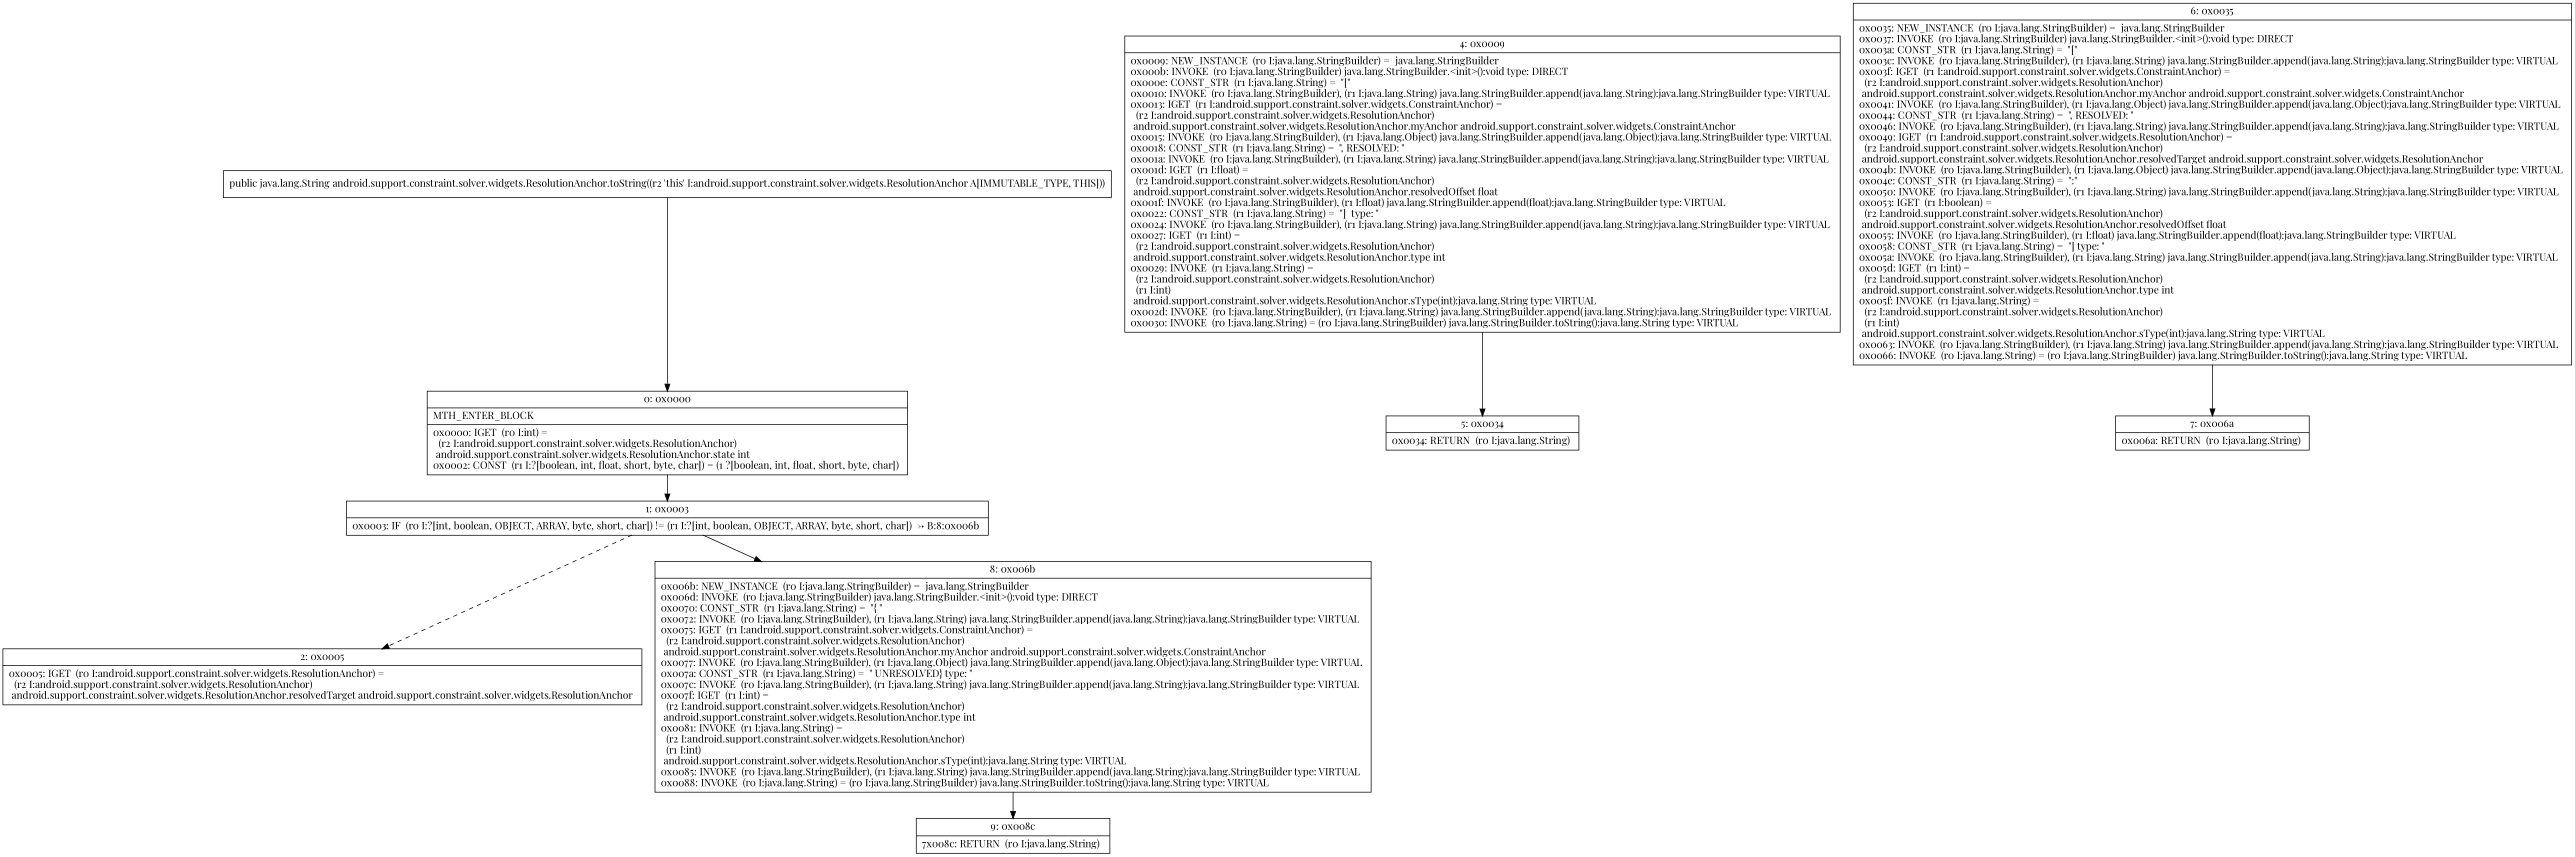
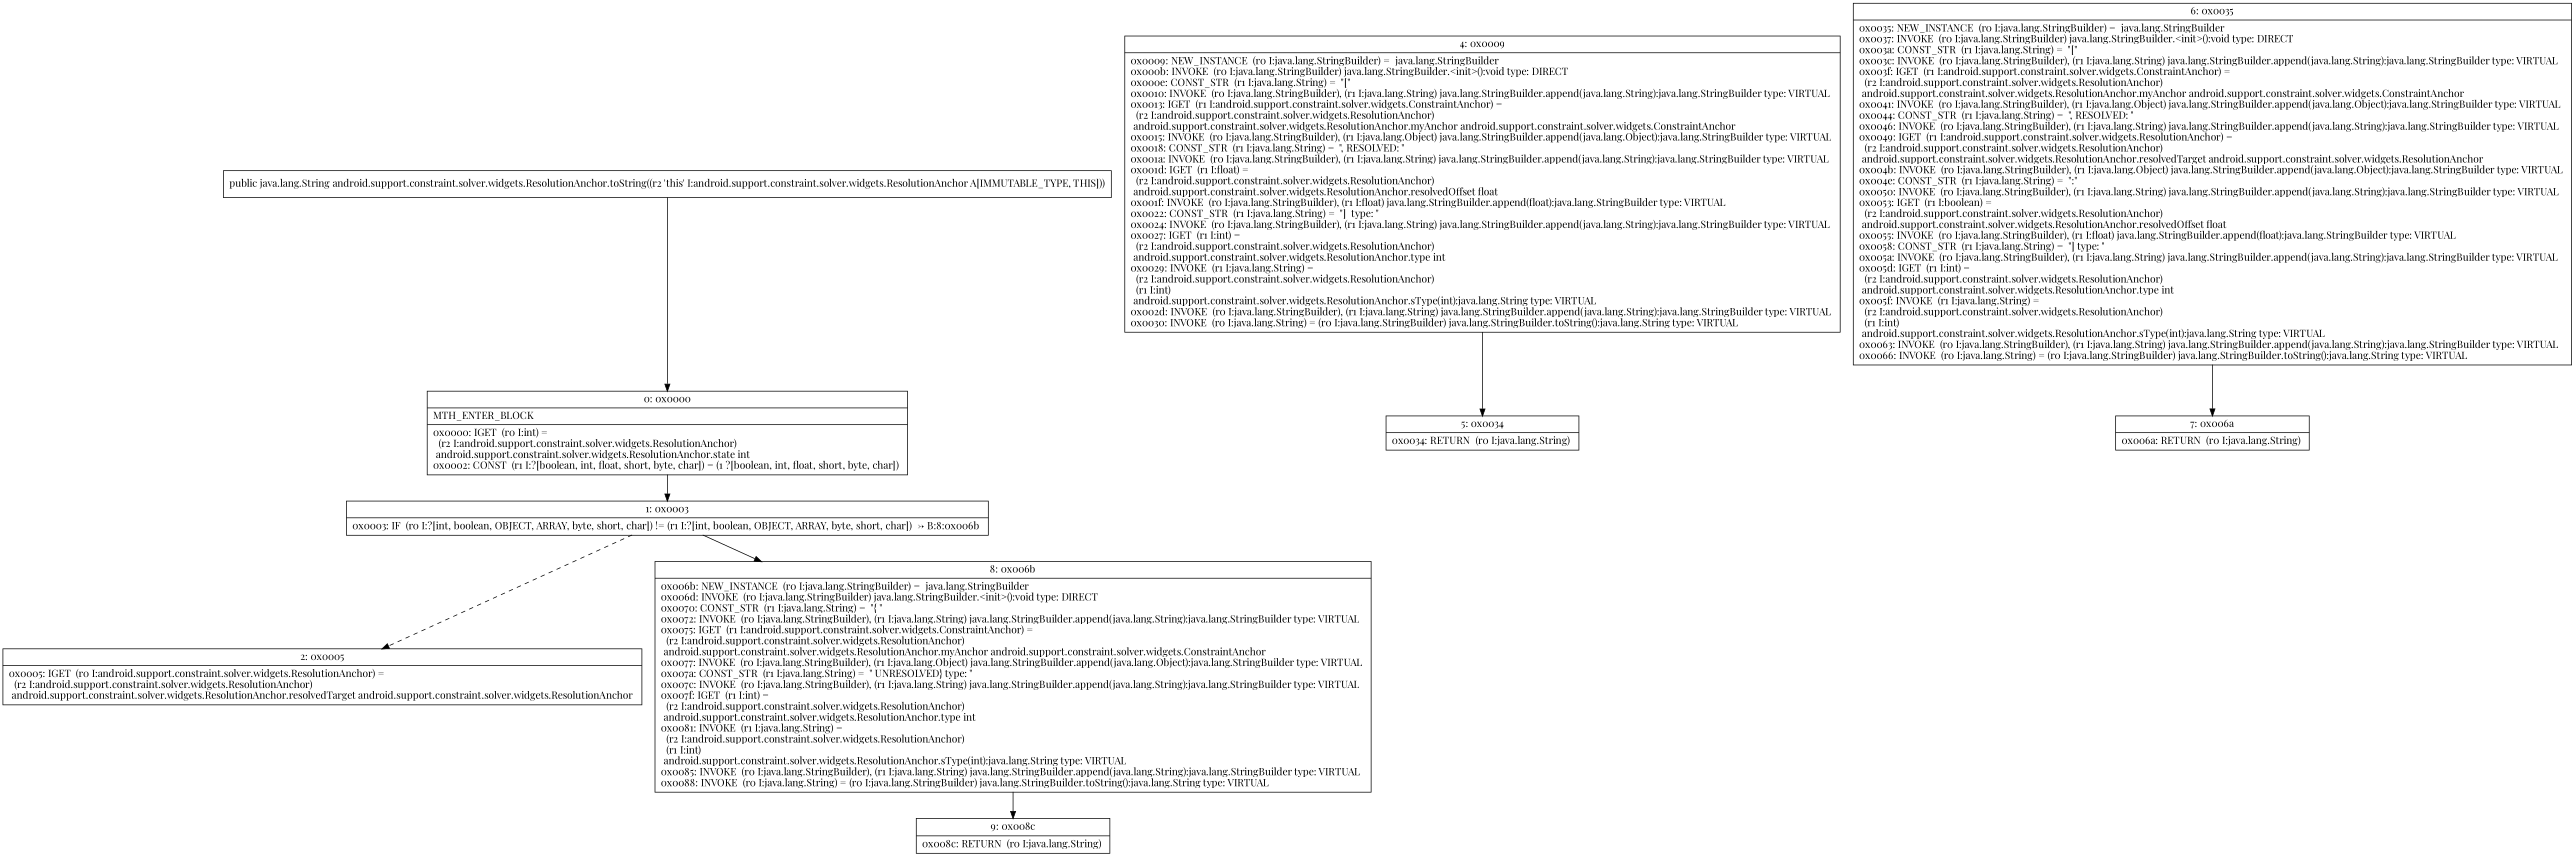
  digraph {
    fontname="Playfair Display"
    node [fontname="Playfair Display" shape=record]
    edge [fontname="Playfair Display"]
    n1 [label="{0\:\ 0x0000|MTH_ENTER_BLOCK\l|0x0000: IGET  (r0 I:int) = \l  (r2 I:android.support.constraint.solver.widgets.ResolutionAnchor)\l android.support.constraint.solver.widgets.ResolutionAnchor.state int \l0x0002: CONST  (r1 I:?[boolean, int, float, short, byte, char]) = (1 ?[boolean, int, float, short, byte, char]) \l}"]
    n2 [label="{1\:\ 0x0003|0x0003: IF  (r0 I:?[int, boolean, OBJECT, ARRAY, byte, short, char]) != (r1 I:?[int, boolean, OBJECT, ARRAY, byte, short, char])  \-\> B:8:0x006b \l}"]
    n3 [label="{2\:\ 0x0005|0x0005: IGET  (r0 I:android.support.constraint.solver.widgets.ResolutionAnchor) = \l  (r2 I:android.support.constraint.solver.widgets.ResolutionAnchor)\l android.support.constraint.solver.widgets.ResolutionAnchor.resolvedTarget android.support.constraint.solver.widgets.ResolutionAnchor \l}"]
    n4 [label="{8\:\ 0x006b|0x006b: NEW_INSTANCE  (r0 I:java.lang.StringBuilder) =  java.lang.StringBuilder \l0x006d: INVOKE  (r0 I:java.lang.StringBuilder) java.lang.StringBuilder.\<init\>():void type: DIRECT \l0x0070: CONST_STR  (r1 I:java.lang.String) =  \"\{ \" \l0x0072: INVOKE  (r0 I:java.lang.StringBuilder), (r1 I:java.lang.String) java.lang.StringBuilder.append(java.lang.String):java.lang.StringBuilder type: VIRTUAL \l0x0075: IGET  (r1 I:android.support.constraint.solver.widgets.ConstraintAnchor) = \l  (r2 I:android.support.constraint.solver.widgets.ResolutionAnchor)\l android.support.constraint.solver.widgets.ResolutionAnchor.myAnchor android.support.constraint.solver.widgets.ConstraintAnchor \l0x0077: INVOKE  (r0 I:java.lang.StringBuilder), (r1 I:java.lang.Object) java.lang.StringBuilder.append(java.lang.Object):java.lang.StringBuilder type: VIRTUAL \l0x007a: CONST_STR  (r1 I:java.lang.String) =  \" UNRESOLVED\} type: \" \l0x007c: INVOKE  (r0 I:java.lang.StringBuilder), (r1 I:java.lang.String) java.lang.StringBuilder.append(java.lang.String):java.lang.StringBuilder type: VIRTUAL \l0x007f: IGET  (r1 I:int) = \l  (r2 I:android.support.constraint.solver.widgets.ResolutionAnchor)\l android.support.constraint.solver.widgets.ResolutionAnchor.type int \l0x0081: INVOKE  (r1 I:java.lang.String) = \l  (r2 I:android.support.constraint.solver.widgets.ResolutionAnchor)\l  (r1 I:int)\l android.support.constraint.solver.widgets.ResolutionAnchor.sType(int):java.lang.String type: VIRTUAL \l0x0085: INVOKE  (r0 I:java.lang.StringBuilder), (r1 I:java.lang.String) java.lang.StringBuilder.append(java.lang.String):java.lang.StringBuilder type: VIRTUAL \l0x0088: INVOKE  (r0 I:java.lang.String) = (r0 I:java.lang.StringBuilder) java.lang.StringBuilder.toString():java.lang.String type: VIRTUAL \l}"]
-   n5 [label="{9\:\ 0x008c|7x008c: RETURN  (r0 I:java.lang.String) \l}"]
+   n5 [label="{9\:\ 0x008c|0x008c: RETURN  (r0 I:java.lang.String) \l}"]
    n6 [label="{4\:\ 0x0009|0x0009: NEW_INSTANCE  (r0 I:java.lang.StringBuilder) =  java.lang.StringBuilder \l0x000b: INVOKE  (r0 I:java.lang.StringBuilder) java.lang.StringBuilder.\<init\>():void type: DIRECT \l0x000e: CONST_STR  (r1 I:java.lang.String) =  \"[\" \l0x0010: INVOKE  (r0 I:java.lang.StringBuilder), (r1 I:java.lang.String) java.lang.StringBuilder.append(java.lang.String):java.lang.StringBuilder type: VIRTUAL \l0x0013: IGET  (r1 I:android.support.constraint.solver.widgets.ConstraintAnchor) = \l  (r2 I:android.support.constraint.solver.widgets.ResolutionAnchor)\l android.support.constraint.solver.widgets.ResolutionAnchor.myAnchor android.support.constraint.solver.widgets.ConstraintAnchor \l0x0015: INVOKE  (r0 I:java.lang.StringBuilder), (r1 I:java.lang.Object) java.lang.StringBuilder.append(java.lang.Object):java.lang.StringBuilder type: VIRTUAL \l0x0018: CONST_STR  (r1 I:java.lang.String) =  \", RESOLVED: \" \l0x001a: INVOKE  (r0 I:java.lang.StringBuilder), (r1 I:java.lang.String) java.lang.StringBuilder.append(java.lang.String):java.lang.StringBuilder type: VIRTUAL \l0x001d: IGET  (r1 I:float) = \l  (r2 I:android.support.constraint.solver.widgets.ResolutionAnchor)\l android.support.constraint.solver.widgets.ResolutionAnchor.resolvedOffset float \l0x001f: INVOKE  (r0 I:java.lang.StringBuilder), (r1 I:float) java.lang.StringBuilder.append(float):java.lang.StringBuilder type: VIRTUAL \l0x0022: CONST_STR  (r1 I:java.lang.String) =  \"]  type: \" \l0x0024: INVOKE  (r0 I:java.lang.StringBuilder), (r1 I:java.lang.String) java.lang.StringBuilder.append(java.lang.String):java.lang.StringBuilder type: VIRTUAL \l0x0027: IGET  (r1 I:int) = \l  (r2 I:android.support.constraint.solver.widgets.ResolutionAnchor)\l android.support.constraint.solver.widgets.ResolutionAnchor.type int \l0x0029: INVOKE  (r1 I:java.lang.String) = \l  (r2 I:android.support.constraint.solver.widgets.ResolutionAnchor)\l  (r1 I:int)\l android.support.constraint.solver.widgets.ResolutionAnchor.sType(int):java.lang.String type: VIRTUAL \l0x002d: INVOKE  (r0 I:java.lang.StringBuilder), (r1 I:java.lang.String) java.lang.StringBuilder.append(java.lang.String):java.lang.StringBuilder type: VIRTUAL \l0x0030: INVOKE  (r0 I:java.lang.String) = (r0 I:java.lang.StringBuilder) java.lang.StringBuilder.toString():java.lang.String type: VIRTUAL \l}"]
    n7 [label="{5\:\ 0x0034|0x0034: RETURN  (r0 I:java.lang.String) \l}"]
    n8 [label="{6\:\ 0x0035|0x0035: NEW_INSTANCE  (r0 I:java.lang.StringBuilder) =  java.lang.StringBuilder \l0x0037: INVOKE  (r0 I:java.lang.StringBuilder) java.lang.StringBuilder.\<init\>():void type: DIRECT \l0x003a: CONST_STR  (r1 I:java.lang.String) =  \"[\" \l0x003c: INVOKE  (r0 I:java.lang.StringBuilder), (r1 I:java.lang.String) java.lang.StringBuilder.append(java.lang.String):java.lang.StringBuilder type: VIRTUAL \l0x003f: IGET  (r1 I:android.support.constraint.solver.widgets.ConstraintAnchor) = \l  (r2 I:android.support.constraint.solver.widgets.ResolutionAnchor)\l android.support.constraint.solver.widgets.ResolutionAnchor.myAnchor android.support.constraint.solver.widgets.ConstraintAnchor \l0x0041: INVOKE  (r0 I:java.lang.StringBuilder), (r1 I:java.lang.Object) java.lang.StringBuilder.append(java.lang.Object):java.lang.StringBuilder type: VIRTUAL \l0x0044: CONST_STR  (r1 I:java.lang.String) =  \", RESOLVED: \" \l0x0046: INVOKE  (r0 I:java.lang.StringBuilder), (r1 I:java.lang.String) java.lang.StringBuilder.append(java.lang.String):java.lang.StringBuilder type: VIRTUAL \l0x0049: IGET  (r1 I:android.support.constraint.solver.widgets.ResolutionAnchor) = \l  (r2 I:android.support.constraint.solver.widgets.ResolutionAnchor)\l android.support.constraint.solver.widgets.ResolutionAnchor.resolvedTarget android.support.constraint.solver.widgets.ResolutionAnchor \l0x004b: INVOKE  (r0 I:java.lang.StringBuilder), (r1 I:java.lang.Object) java.lang.StringBuilder.append(java.lang.Object):java.lang.StringBuilder type: VIRTUAL \l0x004e: CONST_STR  (r1 I:java.lang.String) =  \":\" \l0x0050: INVOKE  (r0 I:java.lang.StringBuilder), (r1 I:java.lang.String) java.lang.StringBuilder.append(java.lang.String):java.lang.StringBuilder type: VIRTUAL \l0x0053: IGET  (r1 I:boolean) = \l  (r2 I:android.support.constraint.solver.widgets.ResolutionAnchor)\l android.support.constraint.solver.widgets.ResolutionAnchor.resolvedOffset float \l0x0055: INVOKE  (r0 I:java.lang.StringBuilder), (r1 I:float) java.lang.StringBuilder.append(float):java.lang.StringBuilder type: VIRTUAL \l0x0058: CONST_STR  (r1 I:java.lang.String) =  \"] type: \" \l0x005a: INVOKE  (r0 I:java.lang.StringBuilder), (r1 I:java.lang.String) java.lang.StringBuilder.append(java.lang.String):java.lang.StringBuilder type: VIRTUAL \l0x005d: IGET  (r1 I:int) = \l  (r2 I:android.support.constraint.solver.widgets.ResolutionAnchor)\l android.support.constraint.solver.widgets.ResolutionAnchor.type int \l0x005f: INVOKE  (r1 I:java.lang.String) = \l  (r2 I:android.support.constraint.solver.widgets.ResolutionAnchor)\l  (r1 I:int)\l android.support.constraint.solver.widgets.ResolutionAnchor.sType(int):java.lang.String type: VIRTUAL \l0x0063: INVOKE  (r0 I:java.lang.StringBuilder), (r1 I:java.lang.String) java.lang.StringBuilder.append(java.lang.String):java.lang.StringBuilder type: VIRTUAL \l0x0066: INVOKE  (r0 I:java.lang.String) = (r0 I:java.lang.StringBuilder) java.lang.StringBuilder.toString():java.lang.String type: VIRTUAL \l}"]
    n9 [label="{7\:\ 0x006a|0x006a: RETURN  (r0 I:java.lang.String) \l}"]
    n10 [label="{public java.lang.String android.support.constraint.solver.widgets.ResolutionAnchor.toString((r2 'this' I:android.support.constraint.solver.widgets.ResolutionAnchor A[IMMUTABLE_TYPE, THIS])) }"]
    n1 -> n2
    n2 -> n3 [style=dashed]
    n2 -> n4
    n4 -> n5
    n6 -> n7
    n8 -> n9
    n10 -> n1
  }
